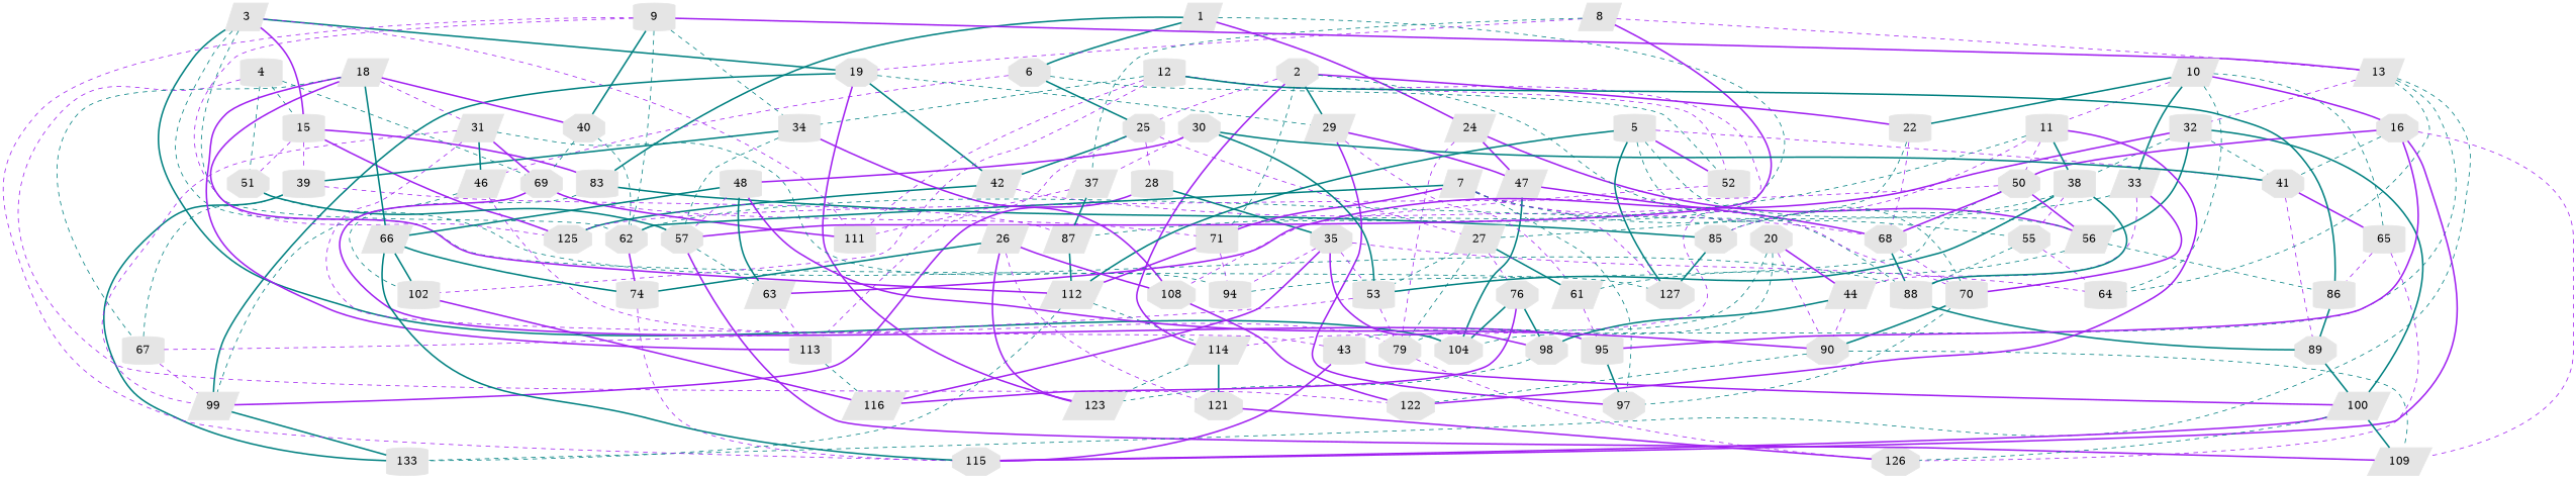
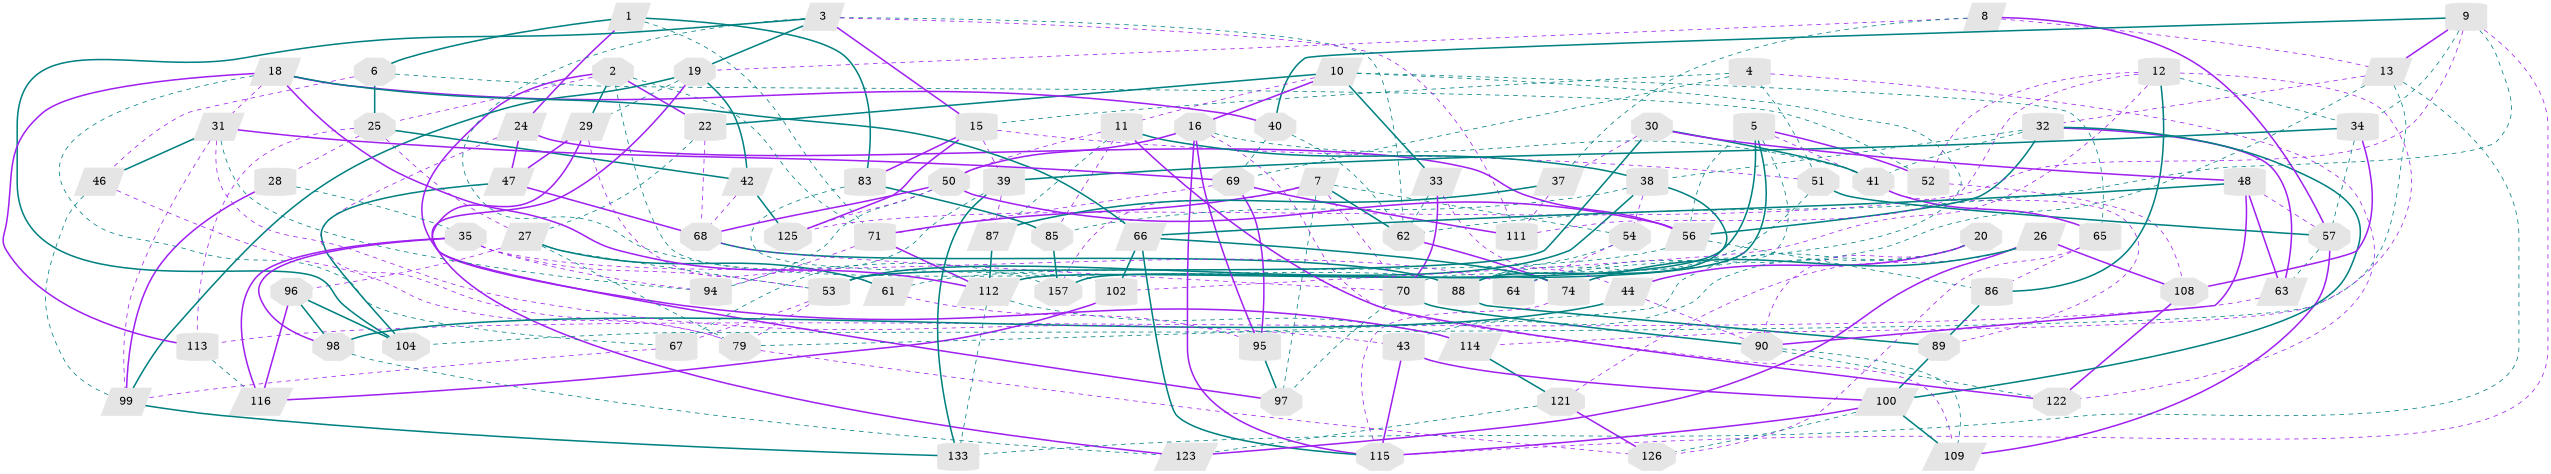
  graph {
    node [color=gray90 shape=octagon style=filled]
    edge [color=purple style=dashed]
    1 [shape=parallelogram]
    6
    24 [shape=parallelogram]
    71 [shape=cylinder super="+128"]
    n5 [label=83 shape=cylinder]
    25 [super="+77"]
    52 [shape=cylinder]
    46 [shape=parallelogram]
    56 [shape=parallelogram super="+101"]
    79 [super="+81"]
    47 [shape=parallelogram]
    112 [shape=parallelogram super="+124"]
    94 [shape=cylinder]
    85
    102 [shape=cylinder]
    2 [super="+21"]
    22 [shape=cylinder]
    29 [shape=parallelogram]
    88 [shape=cylinder super="+106"]
    114 [shape=parallelogram]
    27 [shape=parallelogram super="+72"]
    68 [super="+105"]
    113 [shape=cylinder]
    42 [shape=parallelogram]
    28 [shape=cylinder]
    97
    61 [shape=parallelogram]
    89
    121
    3 [shape=parallelogram super="+78"]
    15 [shape=cylinder super="+75"]
    19 [super="+83"]
    62 [super="+130"]
    104
    111 [shape=cylinder]
-   127
+   127 [label=157]
    51
    125
    39 [shape=cylinder super="+82"]
    99 [shape=parallelogram super="+103"]
    123 [shape=parallelogram]
    74 [shape=cylinder]
    4 [shape=cylinder]
    69 [super="+120"]
    122
    57 [super="+131"]
    95 [shape=cylinder]
    5 [shape=cylinder super="+17"]
    41 [super="+58"]
    70 [shape=cylinder super="+118"]
    65 [shape=cylinder]
    108
    86 [shape=cylinder]
    90 [super="+107"]
    133 [shape=cylinder]
    7 [shape=parallelogram super="+96"]
-   55
+   55 [label=54]
    64 [shape=cylinder]
    13 [shape=parallelogram super="+14"]
    32 [shape=cylinder super="+49"]
    8 [shape=parallelogram]
    37 [shape=parallelogram]
    87 [shape=parallelogram]
    109 [shape=parallelogram]
    63 [shape=parallelogram]
    9 [shape=cylinder super="+117"]
    34 [shape=cylinder super="+36"]
    40
    115 [super="+119"]
    10 [shape=parallelogram super="+93"]
    11 [shape=cylinder super="+23"]
    16 [super="+59"]
    33 [shape=parallelogram]
    38 [shape=cylinder super="+129"]
    50 [super="+110"]
    44 [shape=parallelogram]
    126
    53 [shape=cylinder super="+54"]
    12 [shape=cylinder super="+60"]
    116 [shape=parallelogram]
    100 [shape=parallelogram super="+132"]
    67 [shape=cylinder]
    18 [shape=parallelogram super="+84"]
    31 [shape=parallelogram super="+45"]
    66 [shape=parallelogram super="+91"]
    43 [shape=cylinder]
    20
    98
-   76
+   76 [label=96]
    35 [super="+80"]
    26 [shape=parallelogram]
    30
    48 [shape=cylinder super="+92"]
    1 -- 6 [color=teal style=bold]
    1 -- 24 [style=bold]
    1 -- 71 [color=teal]
    1 -- n5 [color=teal style=bold]
    6 -- 25 [color=teal style=bold]
    6 -- 52 [color=teal]
    6 -- 46
    24 -- 56 [style=bold]
    24 -- 79
    24 -- 47 [style=bold]
    71 -- 112 [style=bold]
    71 -- 94
    n5 -- 85 [color=teal style=bold]
    n5 -- 102 [color=teal]
    25 -- 27
    25 -- 113
    25 -- 42 [color=teal style=bold]
    25 -- 28
    52 -- 108
    46 -- 79
    46 -- 99 [color=teal]
    56 -- 61 [color=teal]
    56 -- 86 [color=teal]
    79 -- 126
    47 -- 68 [style=bold]
    47 -- 104 [color=teal style=bold]
    112 -- 114 [color=teal]
    112 -- 133 [color=teal]
    85 -- 127 [color=teal style=bold]
    102 -- 116 [style=bold]
    2 -- 71 [color=teal]
    2 -- 25
    2 -- 22 [style=bold]
    2 -- 29 [color=teal style=bold]
    2 -- 88 [color=teal]
    2 -- 114 [style=bold]
    22 -- 27 [color=teal]
    22 -- 68
    29 -- 47 [style=bold]
    29 -- 97 [style=bold]
    29 -- 61
    88 -- 89 [color=teal style=bold]
    114 -- 121 [color=teal style=bold]
    27 -- 79 [color=teal]
    27 -- 61 [color=teal style=bold]
    27 -- 53 [color=teal]
    27 -- 76
    68 -- 88 [color=teal style=bold]
    68 -- 70
    113 -- 116 [color=teal]
    42 -- 68
    42 -- 125 [color=teal style=bold]
    28 -- 99 [style=bold]
-   28 -- 35 [color=teal style=bold]
+   28 -- 35 [color=teal]
    61 -- 95
    89 -- 100 [color=teal style=bold]
-   114 -- 123 [color=teal]
+   121 -- 123 [color=teal]
    121 -- 126 [style=bold]
    3 -- 15 [style=bold]
    3 -- 19 [color=teal style=bold]
    3 -- 62 [color=teal]
    3 -- 104 [color=teal style=bold]
    3 -- 111
    3 -- 127 [color=teal]
    15 -- n5 [style=bold]
    15 -- 51
    15 -- 125 [style=bold]
    15 -- 39
    19 -- 29 [color=teal]
    19 -- 42 [color=teal style=bold]
    19 -- 99 [color=teal style=bold]
    19 -- 123 [style=bold]
    62 -- 74 [style=bold]
    51 -- 88 [color=teal]
    51 -- 57 [color=teal style=bold]
    39 -- 133 [color=teal style=bold]
    39 -- 87
    39 -- 67 [color=teal]
    99 -- 133 [color=teal style=bold]
    74 -- 115
    4 -- 15 [color=teal]
    4 -- 51 [color=teal]
    4 -- 69 [color=teal]
    4 -- 122
    69 -- 71
    69 -- 111 [style=bold]
    69 -- 95 [style=bold]
    57 -- 109 [style=bold]
    57 -- 63 [color=teal]
    95 -- 97 [color=teal style=bold]
    5 -- 52 [style=bold]
    5 -- 56 [color=teal]
    5 -- 112 [color=teal style=bold]
    5 -- 127 [color=teal style=bold]
    5 -- 41
    5 -- 70 [color=teal]
    41 -- 89
    41 -- 65 [style=bold]
    70 -- 97 [color=teal]
    70 -- 90 [color=teal style=bold]
    65 -- 86
    65 -- 126
    108 -- 122 [style=bold]
    86 -- 89 [color=teal style=bold]
    90 -- 122 [color=teal]
    90 -- 109 [color=teal]
    7 -- 71 [style=bold]
    7 -- 97 [color=teal]
    7 -- 62 [color=teal style=bold]
    7 -- 127
    7 -- 70
    7 -- 55 [color=teal]
    55 -- 88 [color=teal]
    55 -- 64
    13 -- 104 [color=teal]
    13 -- 133 [color=teal]
    13 -- 64 [color=teal]
    13 -- 32
    32 -- 56 [color=teal style=bold]
    32 -- 41 [color=teal]
    32 -- 63 [style=bold]
    32 -- 38 [color=teal]
    32 -- 100 [color=teal style=bold]
    8 -- 19
    8 -- 57 [style=bold]
    8 -- 13
    8 -- 37 [color=teal]
    37 -- 111
    37 -- 87 [color=teal style=bold]
    87 -- 112 [color=teal style=bold]
    63 -- 113
    9 -- 62 [color=teal]
    9 -- 125
    9 -- 13 [style=bold]
    9 -- 34 [color=teal]
    9 -- 40 [color=teal style=bold]
    9 -- 115
    34 -- 39 [color=teal style=bold weight=2]
    34 -- 57 [color=teal]
    34 -- 108 [style=bold]
    40 -- 62 [color=teal]
    40 -- 69 [color=teal]
    10 -- 22 [color=teal style=bold]
    10 -- 65 [color=teal]
    10 -- 64 [color=teal]
    10 -- 11
    10 -- 16 [style=bold]
    10 -- 33 [color=teal style=bold]
    11 -- 85
    11 -- 122 [style=bold]
    11 -- 87 [color=teal]
    11 -- 38 [color=teal style=bold]
    11 -- 50
    16 -- 95 [style=bold]
    16 -- 41 [color=teal]
    16 -- 109
    16 -- 115 [style=bold]
    16 -- 50 [style=bold]
    33 -- 62 [color=teal]
    33 -- 70 [style=bold]
    33 -- 44
    38 -- 85 [color=teal]
    38 -- 88 [color=teal style=bold]
    38 -- 55
    38 -- 53 [color=teal style=bold]
    50 -- 56 [style=bold]
    50 -- 94 [color=teal]
    50 -- 68 [style=bold]
    50 -- 125
    44 -- 90
    44 -- 98 [color=teal style=bold]
    53 -- 79
    53 -- 67
    12 -- 52
    12 -- 102
    12 -- 114
    12 -- 111
    12 -- 86 [color=teal style=bold]
    12 -- 34 [color=teal]
    100 -- 109 [color=teal style=bold]
    100 -- 115 [style=bold]
    100 -- 126 [color=teal]
    67 -- 99
    18 -- 112 [style=bold]
    18 -- 113 [style=bold]
    18 -- 40 [style=bold]
    18 -- 67 [color=teal]
    18 -- 31
    18 -- 66 [color=teal style=bold]
    31 -- 46 [color=teal style=bold]
    31 -- 94 [color=teal]
    31 -- 99
    31 -- 69 [style=bold]
    31 -- 43
    66 -- 102 [color=teal style=bold]
    66 -- 74 [color=teal style=bold]
    66 -- 115 [color=teal style=bold]
    43 -- 115 [style=bold]
    43 -- 100 [style=bold]
    20 -- 79 [color=teal]
    20 -- 90
    20 -- 44 [style=bold]
    20 -- 43 [color=teal]
    98 -- 123 [color=teal]
    76 -- 104 [color=teal style=bold]
    76 -- 116 [style=bold]
    76 -- 98 [color=teal style=bold]
    35 -- 94
    35 -- 64
    35 -- 53
    35 -- 116 [style=bold]
    35 -- 98 [style=bold]
    26 -- 121
    26 -- 123 [style=bold]
    26 -- 74 [color=teal style=bold]
    26 -- 108 [style=bold]
    30 -- 41 [color=teal style=bold]
    30 -- 37
    30 -- 53 [color=teal style=bold]
    30 -- 48 [style=bold]
    48 -- 57
    48 -- 90 [style=bold]
-   48 -- 63 [color=teal style=bold]
+   48 -- 63 [style=bold]
    48 -- 66 [color=teal style=bold weight=2]
  }
